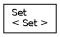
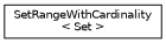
  digraph {
    rankdir=LR
-   n1 [color=black fillcolor=white fontname=Helvetica fontsize=10 height=0.2 label="Set\l\< Set \>" shape=record style=filled width=0.4]
+   n1 [color=black fillcolor=white fontname=Helvetica fontsize=10 height=0.2 label="SetRangeWithCardinality\l\< Set \>" shape=record style=filled width=0.4]
  }
